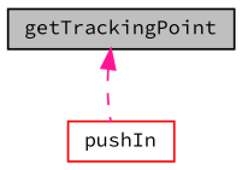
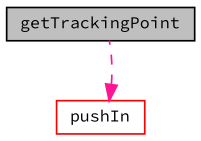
  digraph {
    rankdir=TB
    fontname="Source Code Pro"
    node [fontname="Source Code Pro" fontsize=10 shape=record]
    n1 [color=black fillcolor=grey75 fontcolor=black height=0.2 label=getTrackingPoint style=filled width=0.4]
    n2 [color=red height=0.2 label=pushIn width=0.4]
-   n1 -> n2 [color=deeppink dir=back fontname="Source Code Pro" fontsize=10 labelfontname=FreeSans labelfontsize=10 style=dashed]
+   n2 -> n1 [color=deeppink dir=back fontname="Source Code Pro" fontsize=10 labelfontname=FreeSans labelfontsize=10 style=dashed]
  }
